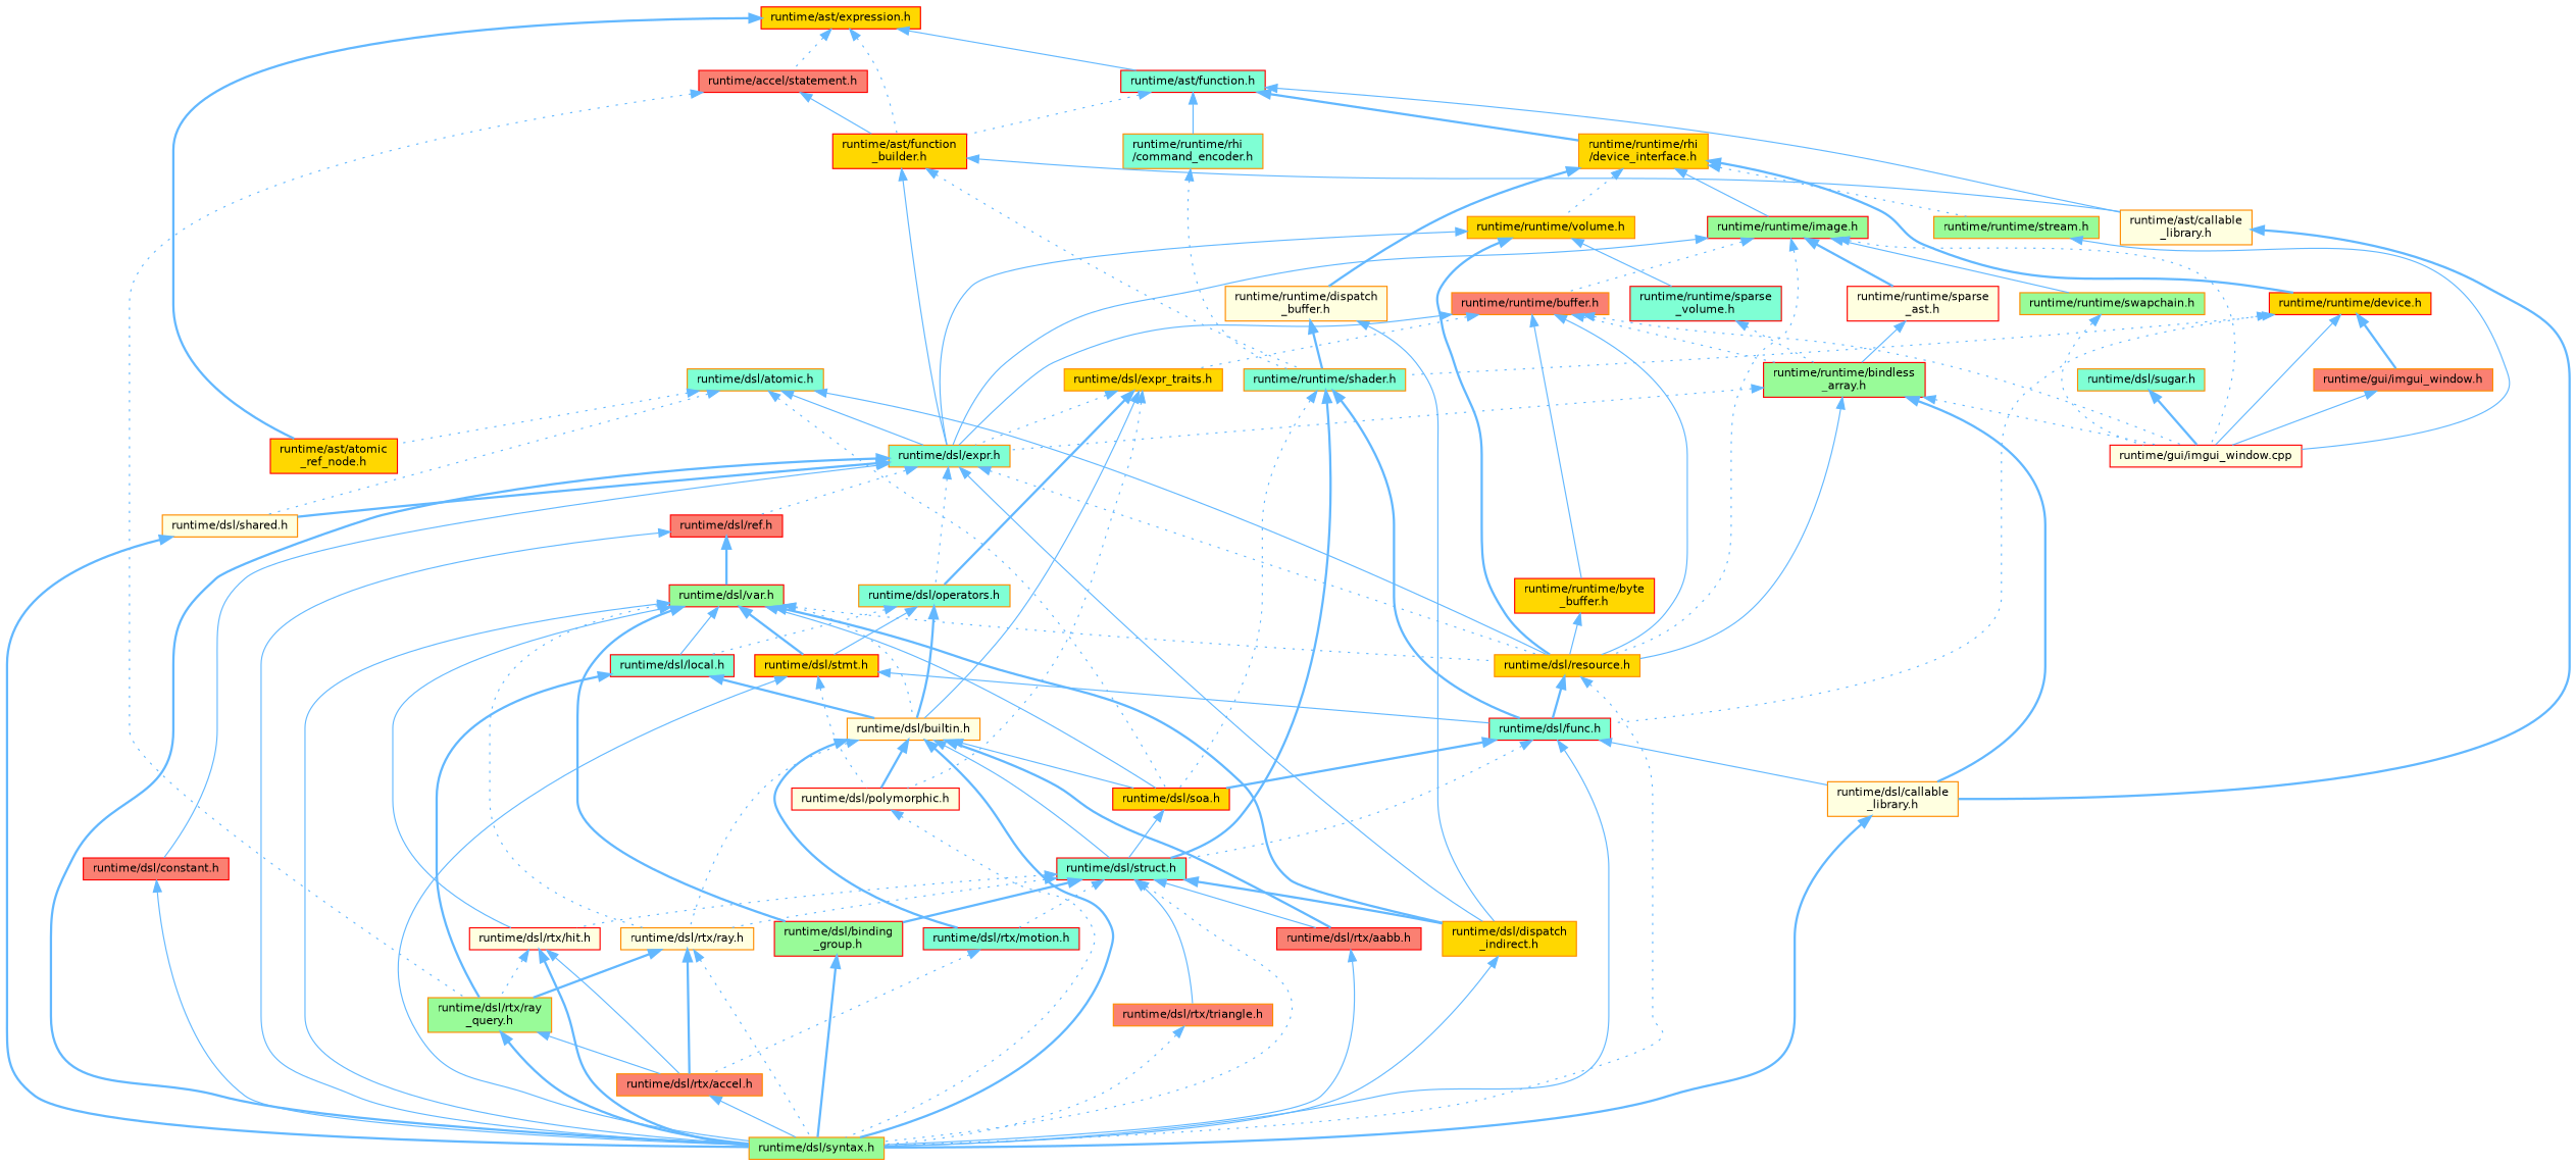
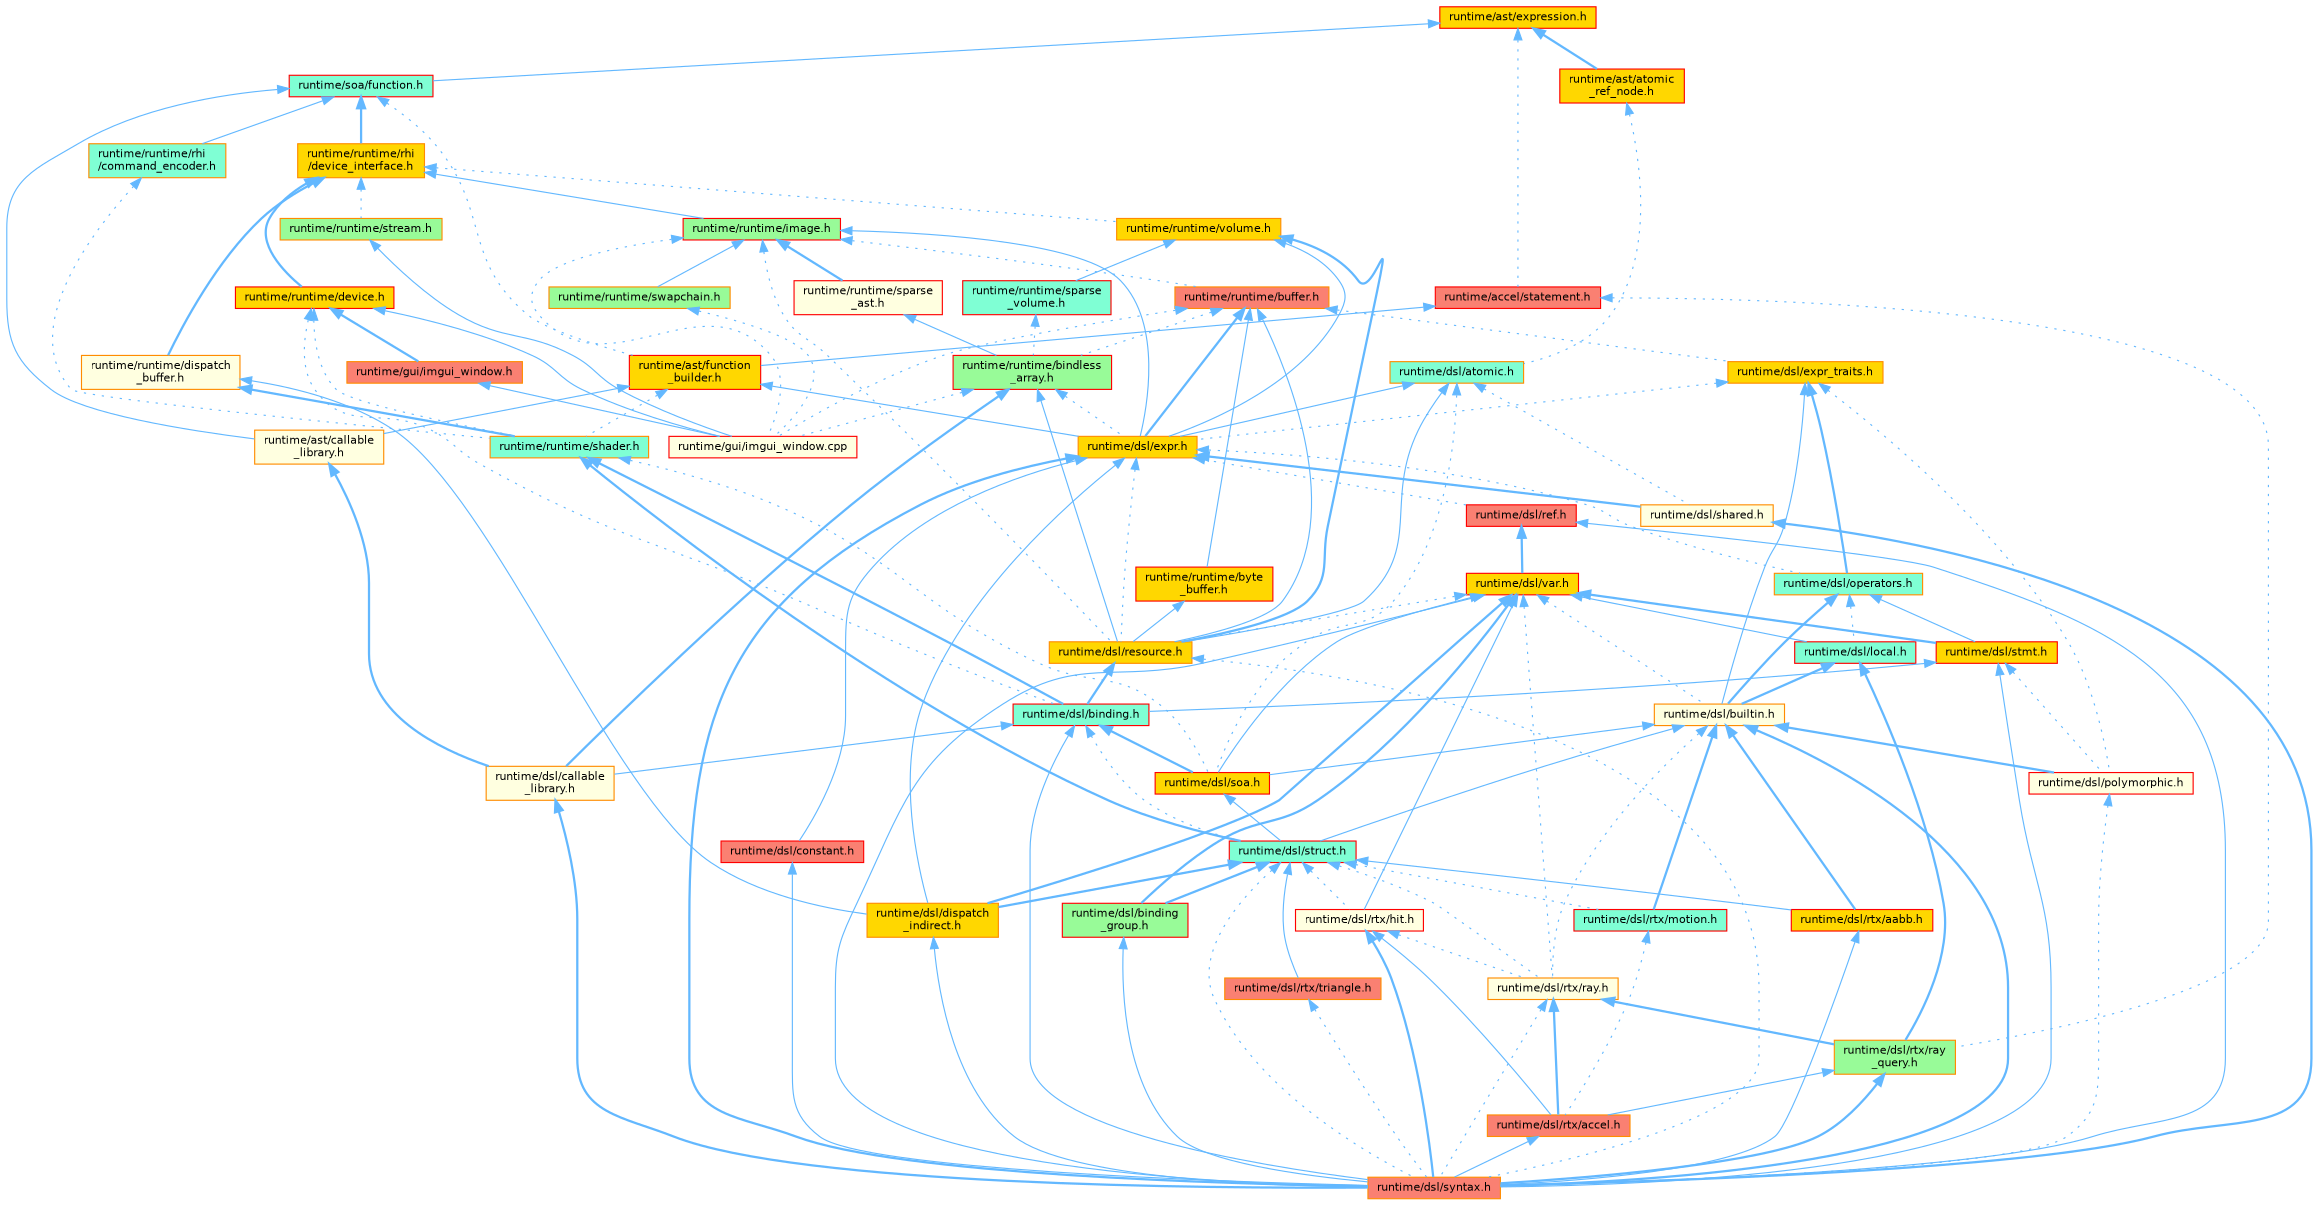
  digraph {
    node [color=red fillcolor=gold fontname=Helvetica fontsize=10 shape=box style=filled]
    edge [color=steelblue1 dir=back fontname=Helvetica fontsize=10 labelfontname=Helvetica labelfontsize=10 style=solid]
    n1 [fontcolor=black height=0.2 label="runtime/ast/expression.h" width=0.4]
    n2 [height=0.2 label="runtime/ast/atomic\l_ref_node.h" width=0.4]
-   n3 [fillcolor=aquamarine height=0.2 label="runtime/ast/function.h" width=0.4]
+   n3 [fillcolor=aquamarine height=0.2 label="runtime/soa/function.h" width=0.4]
    n4 [height=0.2 label="runtime/ast/function\l_builder.h" width=0.4]
    n5 [fillcolor=salmon height=0.2 label="runtime/accel/statement.h" width=0.4]
    n6 [color=darkorange fillcolor=aquamarine height=0.2 label="runtime/dsl/atomic.h" width=0.4]
    n7 [color=darkorange fillcolor=lightyellow height=0.2 label="runtime/ast/callable\l_library.h" width=0.4]
    n8 [color=darkorange fillcolor=aquamarine height=0.2 label="runtime/runtime/rhi\l/command_encoder.h" width=0.4]
    n9 [color=darkorange height=0.2 label="runtime/runtime/rhi\l/device_interface.h" width=0.4]
-   n10 [color=darkorange fillcolor=aquamarine height=0.2 label="runtime/dsl/expr.h" width=0.4]
+   n10 [color=darkorange height=0.2 label="runtime/dsl/expr.h" width=0.4]
    n11 [color=darkorange fillcolor=aquamarine height=0.2 label="runtime/runtime/shader.h" width=0.4]
    n12 [color=darkorange fillcolor=palegreen height=0.2 label="runtime/dsl/rtx/ray\l_query.h" width=0.4]
    n13 [color=darkorange height=0.2 label="runtime/dsl/resource.h" width=0.4]
    n14 [height=0.2 label="runtime/dsl/soa.h" width=0.4]
    n15 [color=darkorange fillcolor=lightyellow height=0.2 label="runtime/dsl/shared.h" width=0.4]
-   n16 [fillcolor=aquamarine height=0.2 label="runtime/dsl/func.h" width=0.4]
-   n17 [color=darkorange fillcolor=palegreen height=0.2 label="runtime/dsl/syntax.h" width=0.4]
+   n16 [fillcolor=aquamarine height=0.2 label="runtime/dsl/binding.h" width=0.4]
+   n17 [color=darkorange fillcolor=salmon height=0.2 label="runtime/dsl/syntax.h" width=0.4]
    n18 [fillcolor=aquamarine height=0.2 label="runtime/dsl/struct.h" width=0.4]
    n19 [color=darkorange fillcolor=lightyellow height=0.2 label="runtime/dsl/callable\l_library.h" width=0.4]
    n20 [fillcolor=palegreen height=0.2 label="runtime/dsl/binding\l_group.h" width=0.4]
    n21 [color=darkorange height=0.2 label="runtime/dsl/dispatch\l_indirect.h" width=0.4]
-   n22 [fillcolor=salmon height=0.2 label="runtime/dsl/rtx/aabb.h" width=0.4]
+   n22 [height=0.2 label="runtime/dsl/rtx/aabb.h" width=0.4]
    n23 [fillcolor=lightyellow height=0.2 label="runtime/dsl/rtx/hit.h" width=0.4]
    n24 [fillcolor=aquamarine height=0.2 label="runtime/dsl/rtx/motion.h" width=0.4]
    n25 [color=darkorange fillcolor=lightyellow height=0.2 label="runtime/dsl/rtx/ray.h" width=0.4]
    n26 [color=darkorange fillcolor=salmon height=0.2 label="runtime/dsl/rtx/triangle.h" width=0.4]
-   n27 [color=darkorange fillcolor=aquamarine height=0.2 label="runtime/dsl/sugar.h" width=0.4]
    n28 [fillcolor=lightyellow height=0.2 label="runtime/gui/imgui_window.cpp" width=0.4]
    n29 [color=darkorange fillcolor=salmon height=0.2 label="runtime/dsl/rtx/accel.h" width=0.4]
    n30 [height=0.2 label="runtime/runtime/device.h" width=0.4]
    n31 [color=darkorange fillcolor=lightyellow height=0.2 label="runtime/runtime/dispatch\l_buffer.h" width=0.4]
    n32 [fillcolor=palegreen height=0.2 label="runtime/runtime/image.h" width=0.4]
    n33 [color=darkorange fillcolor=palegreen height=0.2 label="runtime/runtime/stream.h" width=0.4]
    n34 [color=darkorange height=0.2 label="runtime/runtime/volume.h" width=0.4]
    n35 [fillcolor=salmon height=0.2 label="runtime/dsl/constant.h" width=0.4]
    n36 [color=darkorange fillcolor=aquamarine height=0.2 label="runtime/dsl/operators.h" width=0.4]
    n37 [fillcolor=salmon height=0.2 label="runtime/dsl/ref.h" width=0.4]
    n38 [color=darkorange fillcolor=lightyellow height=0.2 label="runtime/dsl/builtin.h" width=0.4]
    n39 [fillcolor=aquamarine height=0.2 label="runtime/dsl/local.h" width=0.4]
    n40 [height=0.2 label="runtime/dsl/stmt.h" width=0.4]
-   n41 [fillcolor=palegreen height=0.2 label="runtime/dsl/var.h" width=0.4]
+   n41 [height=0.2 label="runtime/dsl/var.h" width=0.4]
    n42 [fillcolor=lightyellow height=0.2 label="runtime/dsl/polymorphic.h" width=0.4]
    n43 [color=darkorange fillcolor=salmon height=0.2 label="runtime/runtime/buffer.h" width=0.4]
    n44 [color=darkorange height=0.2 label="runtime/dsl/expr_traits.h" width=0.4]
    n45 [fillcolor=palegreen height=0.2 label="runtime/runtime/bindless\l_array.h" width=0.4]
    n46 [height=0.2 label="runtime/runtime/byte\l_buffer.h" width=0.4]
    n47 [color=darkorange fillcolor=salmon height=0.2 label="runtime/gui/imgui_window.h" width=0.4]
    n48 [fillcolor=lightyellow height=0.2 label="runtime/runtime/sparse\l_ast.h" width=0.4]
    n49 [color=darkorange fillcolor=palegreen height=0.2 label="runtime/runtime/swapchain.h" width=0.4]
    n50 [fillcolor=aquamarine height=0.2 label="runtime/runtime/sparse\l_volume.h" width=0.4]
    n1 -> n2 [style=bold]
    n1 -> n3
-   n1 -> n4 [style=dotted]
    n1 -> n5 [style=dotted]
-   n6 -> n2 [style=dotted]
+   n2 -> n6 [style=dotted]
    n3 -> n4 [style=dotted]
    n3 -> n7
    n3 -> n8
    n3 -> n9 [style=bold]
    n4 -> n7
    n4 -> n10
    n4 -> n11 [style=dotted]
    n5 -> n4
    n5 -> n12 [style=dotted]
    n6 -> n10
    n6 -> n13
    n6 -> n14 [style=dotted]
    n6 -> n15 [style=dotted]
    n7 -> n19 [style=bold]
    n8 -> n11 [style=dotted]
    n9 -> n30 [style=bold]
    n9 -> n31 [style=bold]
    n9 -> n32
    n9 -> n33 [style=dotted]
    n9 -> n34 [style=dotted]
    n10 -> n13 [style=dotted]
    n10 -> n15 [style=bold]
    n10 -> n17 [style=bold]
    n10 -> n21
    n10 -> n35
    n10 -> n36 [style=dotted]
    n10 -> n37 [style=dotted]
    n11 -> n14 [style=dotted]
    n11 -> n16 [style=bold]
    n11 -> n18 [style=bold]
    n12 -> n17 [style=bold]
    n12 -> n29
    n13 -> n16 [style=bold]
    n13 -> n17 [style=dotted]
    n14 -> n18
    n15 -> n17 [style=bold]
    n16 -> n14 [style=bold]
    n16 -> n17
    n16 -> n18 [style=dotted]
    n16 -> n19
    n18 -> n17 [style=dotted]
    n18 -> n20 [style=bold]
    n18 -> n21 [style=bold]
    n18 -> n22
    n18 -> n23 [style=dotted]
    n18 -> n24 [style=dotted]
    n18 -> n25 [style=dotted]
    n18 -> n26
    n19 -> n17 [style=bold]
-   n20 -> n17 [style=bold]
+   n20 -> n17
    n21 -> n17
    n22 -> n17
-   n23 -> n12 [style=dotted]
+   n23 -> n25 [style=dotted]
    n23 -> n17 [style=bold]
    n23 -> n29
    n24 -> n29 [style=dotted]
    n25 -> n12 [style=bold]
    n25 -> n17 [style=dotted]
    n25 -> n29 [style=bold]
    n26 -> n17 [style=dotted]
-   n27 -> n28 [style=bold]
    n29 -> n17
    n30 -> n11 [style=dotted]
    n30 -> n16 [style=dotted]
    n30 -> n28
    n30 -> n47 [style=bold]
    n31 -> n11 [style=bold]
    n31 -> n21
    n32 -> n10
    n32 -> n13 [style=dotted]
    n32 -> n28 [style=dotted]
    n32 -> n43 [style=dotted]
    n32 -> n48 [style=bold]
    n32 -> n49
    n33 -> n28
    n34 -> n10
    n34 -> n13 [style=bold]
    n34 -> n50
    n35 -> n17
    n36 -> n38 [style=bold]
    n36 -> n39 [style=dotted]
    n36 -> n40
    n37 -> n17
    n37 -> n41 [style=bold]
    n38 -> n14
    n38 -> n17 [style=bold]
    n38 -> n18
    n38 -> n22 [style=bold]
    n38 -> n24 [style=bold]
    n38 -> n25 [style=dotted]
    n38 -> n42 [style=bold]
    n39 -> n12 [style=bold]
    n39 -> n38 [style=bold]
    n40 -> n16
    n40 -> n17
    n40 -> n42 [style=dotted]
    n41 -> n13 [style=dotted]
    n41 -> n14
    n41 -> n17
    n41 -> n20 [style=bold]
    n41 -> n21 [style=bold]
    n41 -> n23
    n41 -> n25 [style=dotted]
    n41 -> n38 [style=dotted]
    n41 -> n39
    n41 -> n40 [style=bold]
    n42 -> n17 [style=dotted]
-   n43 -> n10
+   n43 -> n10 [style=bold]
    n43 -> n13
    n43 -> n28 [style=dotted]
    n43 -> n44 [style=dotted]
    n43 -> n45 [style=dotted]
    n43 -> n46
    n44 -> n10 [style=dotted]
    n44 -> n36 [style=bold]
    n44 -> n38
    n44 -> n42 [style=dotted]
    n45 -> n10 [style=dotted]
    n45 -> n13
    n45 -> n19 [style=bold]
    n45 -> n28 [style=dotted]
    n46 -> n13
    n47 -> n28
    n48 -> n45
    n49 -> n28 [style=dotted]
    n50 -> n45 [style=dotted]
  }
